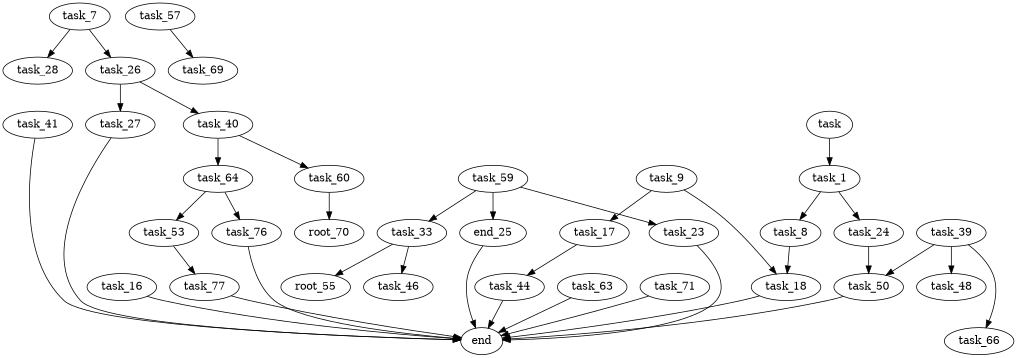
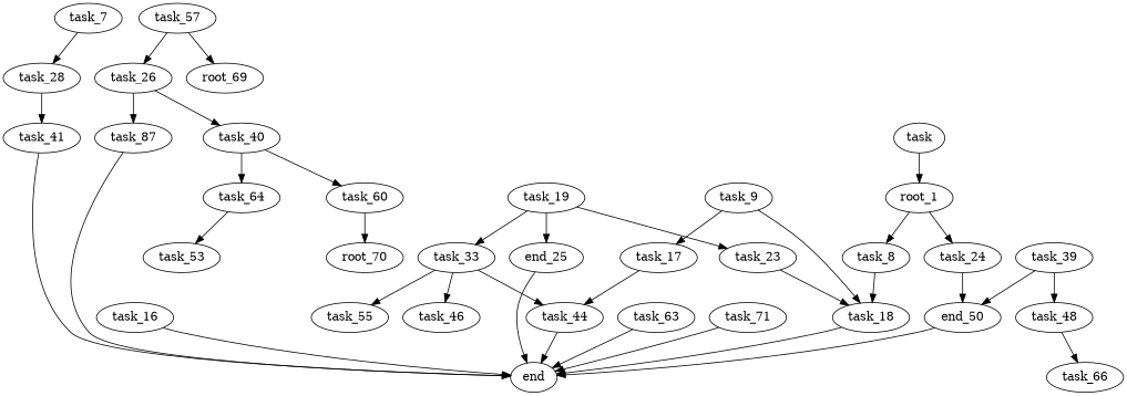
  digraph {
    n1 [label=task]
-   task_1
+   task_1 [label=root_1]
    task_8
    task_24
    task_7
    task_26
    task_28
    task_18
    task_9
    task_17
-   task_19 [label=task_59]
+   task_19
    task_23
    n13 [label=end_25]
    task_33
-   task_50
+   task_50 [label=end_50]
    task_16
    end
-   task_27
+   task_27 [label=task_87]
    n19 [label=task_40]
    n20 [label=task_41]
    task_44
    task_46
-   task_55 [label=root_55]
+   task_55
    task_39
    task_48
    task_60
    task_64
    task_57
-   task_69
+   task_69 [label=root_69]
    task_66
    n31 [label=root_70]
    n32 [label=task_53]
-   task_76
    n34 [label=task_63]
    task_71
-   task_77
    n1 -> task_1
    task_1 -> task_8
    task_1 -> task_24
    task_8 -> task_18
    task_24 -> task_50
-   task_7 -> task_26
+   task_57 -> task_26
    task_7 -> task_28
    task_26 -> task_27
    task_26 -> n19
+   task_28 -> n20
    task_18 -> end
    task_9 -> task_18
    task_9 -> task_17
    task_17 -> task_44
    task_19 -> task_23
    task_19 -> n13
    task_19 -> task_33
-   task_23 -> end
+   task_23 -> task_18
    n13 -> end
+   task_33 -> task_44
    task_33 -> task_46
    task_33 -> task_55
    task_50 -> end
    task_16 -> end
    task_27 -> end
    n19 -> task_60
    n19 -> task_64
    n20 -> end
    task_44 -> end
    task_39 -> task_50
    task_39 -> task_48
-   task_39 -> task_66
+   task_48 -> task_66
    task_60 -> n31
    task_64 -> n32
-   task_64 -> task_76
    task_57 -> task_69
-   n32 -> task_77
-   task_76 -> end
    n34 -> end
    task_71 -> end
-   task_77 -> end
  }
